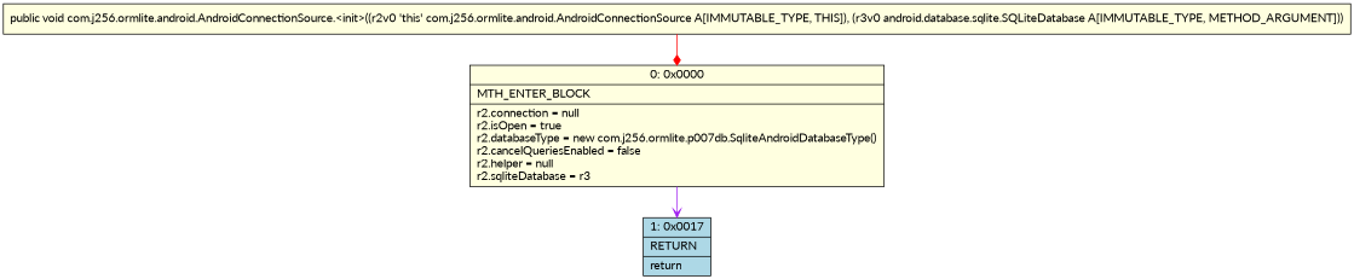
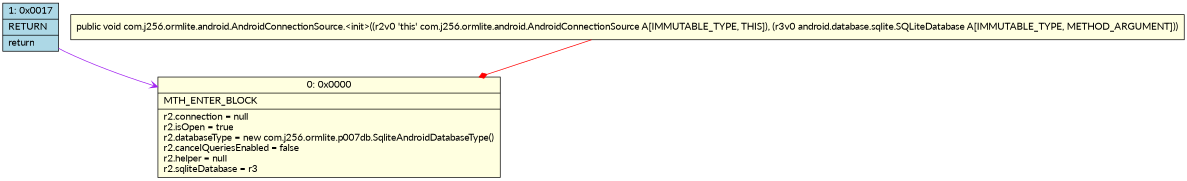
  digraph {
    fontname=Lato
    node [shape=record style=filled fillcolor=lightyellow fontname=Lato]
    edge [fontname=Lato]
    n1 [label="{0\:\ 0x0000|MTH_ENTER_BLOCK\l|r2.connection = null\lr2.isOpen = true\lr2.databaseType = new com.j256.ormlite.p007db.SqliteAndroidDatabaseType()\lr2.cancelQueriesEnabled = false\lr2.helper = null\lr2.sqliteDatabase = r3\l}"]
    n2 [label="{1\:\ 0x0017|RETURN\l|return\l}" fillcolor=lightblue]
    n3 [label="{public void com.j256.ormlite.android.AndroidConnectionSource.\<init\>((r2v0 'this' com.j256.ormlite.android.AndroidConnectionSource A[IMMUTABLE_TYPE, THIS]), (r3v0 android.database.sqlite.SQLiteDatabase A[IMMUTABLE_TYPE, METHOD_ARGUMENT])) }"]
-   n1 -> n2 [color=purple arrowhead=vee]
+   n2 -> n1 [color=purple arrowhead=vee]
    n3 -> n1 [color=red arrowhead=diamond]
  }
